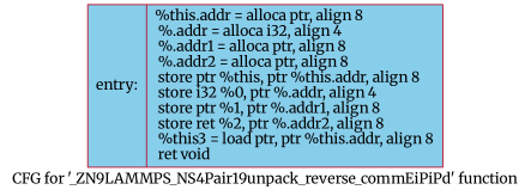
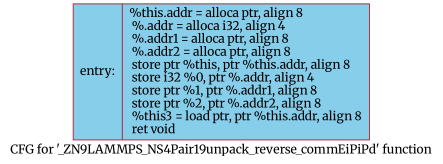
  digraph {
    label="CFG for '_ZN9LAMMPS_NS4Pair19unpack_reverse_commEiPiPd' function"
    rankdir=LR
    fontname=Merriweather
-   n1 [color="#b70d28ff" fillcolor=skyblue fontname=Merriweather label="{entry:\l|  %this.addr = alloca ptr, align 8\l  %.addr = alloca i32, align 4\l  %.addr1 = alloca ptr, align 8\l  %.addr2 = alloca ptr, align 8\l  store ptr %this, ptr %this.addr, align 8\l  store i32 %0, ptr %.addr, align 4\l  store ptr %1, ptr %.addr1, align 8\l  store ret %2, ptr %.addr2, align 8\l  %this3 = load ptr, ptr %this.addr, align 8\l  ret void\l}" shape=record style=filled]
+   n1 [color="#b70d28ff" fillcolor=skyblue fontname=Merriweather label="{entry:\l|  %this.addr = alloca ptr, align 8\l  %.addr = alloca i32, align 4\l  %.addr1 = alloca ptr, align 8\l  %.addr2 = alloca ptr, align 8\l  store ptr %this, ptr %this.addr, align 8\l  store i32 %0, ptr %.addr, align 4\l  store ptr %1, ptr %.addr1, align 8\l  store ptr %2, ptr %.addr2, align 8\l  %this3 = load ptr, ptr %this.addr, align 8\l  ret void\l}" shape=record style=filled]
  }
